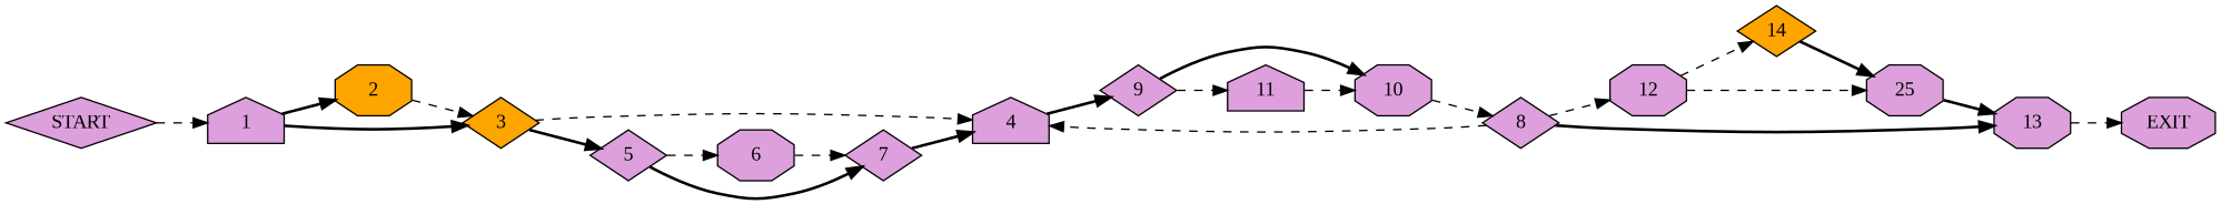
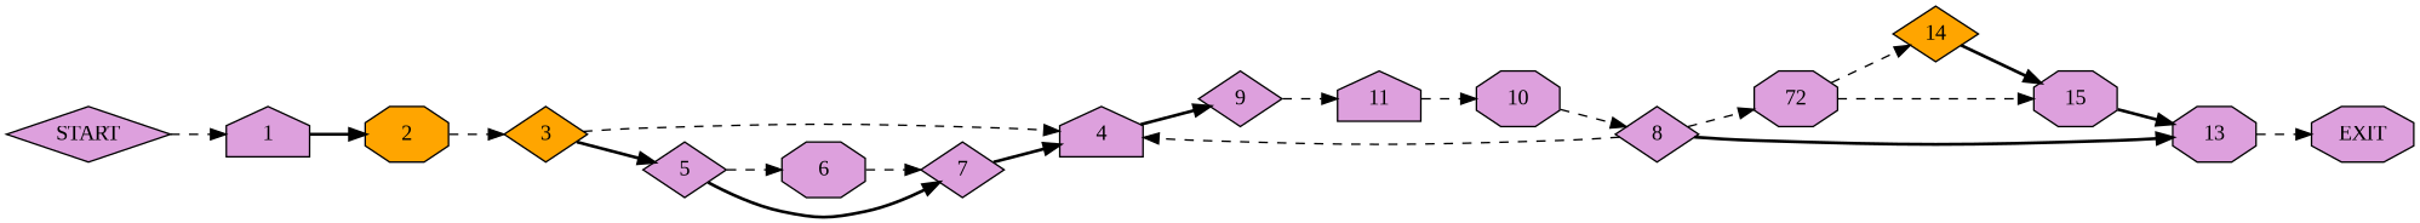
  digraph {
    fontname="Liberation Serif"
    rankdir=LR
    node [fillcolor=plum fontname="Liberation Serif" shape=diamond style=filled]
    edge [fontname="Liberation Serif" style=dashed]
    n1 [label=START]
    1 [shape=house]
    2 [fillcolor=orange shape=octagon]
    3 [fillcolor=orange]
    n5 [label=EXIT shape=octagon]
    4 [shape=house]
    5
    9
    6 [shape=octagon]
    7
    8
-   12 [shape=octagon]
+   12 [shape=octagon label=72]
    13 [shape=octagon]
    10 [shape=octagon]
    11 [shape=house]
    14 [fillcolor=orange]
-   15 [shape=octagon label=25]
+   15 [shape=octagon]
    n1 -> 1
    1 -> 2 [style=bold]
-   1 -> 3 [style=bold]
    2 -> 3
    3 -> 4
    3 -> 5 [style=bold]
    4 -> 9 [style=bold]
    5 -> 6
    5 -> 7 [style=bold]
-   9 -> 10 [style=bold]
    9 -> 11
    6 -> 7
    7 -> 4 [style=bold]
    8 -> 4
    8 -> 12
    8 -> 13 [style=bold]
    12 -> 14
    12 -> 15
    13 -> n5
    10 -> 8
    11 -> 10
    14 -> 15 [style=bold]
    15 -> 13 [style=bold]
  }
